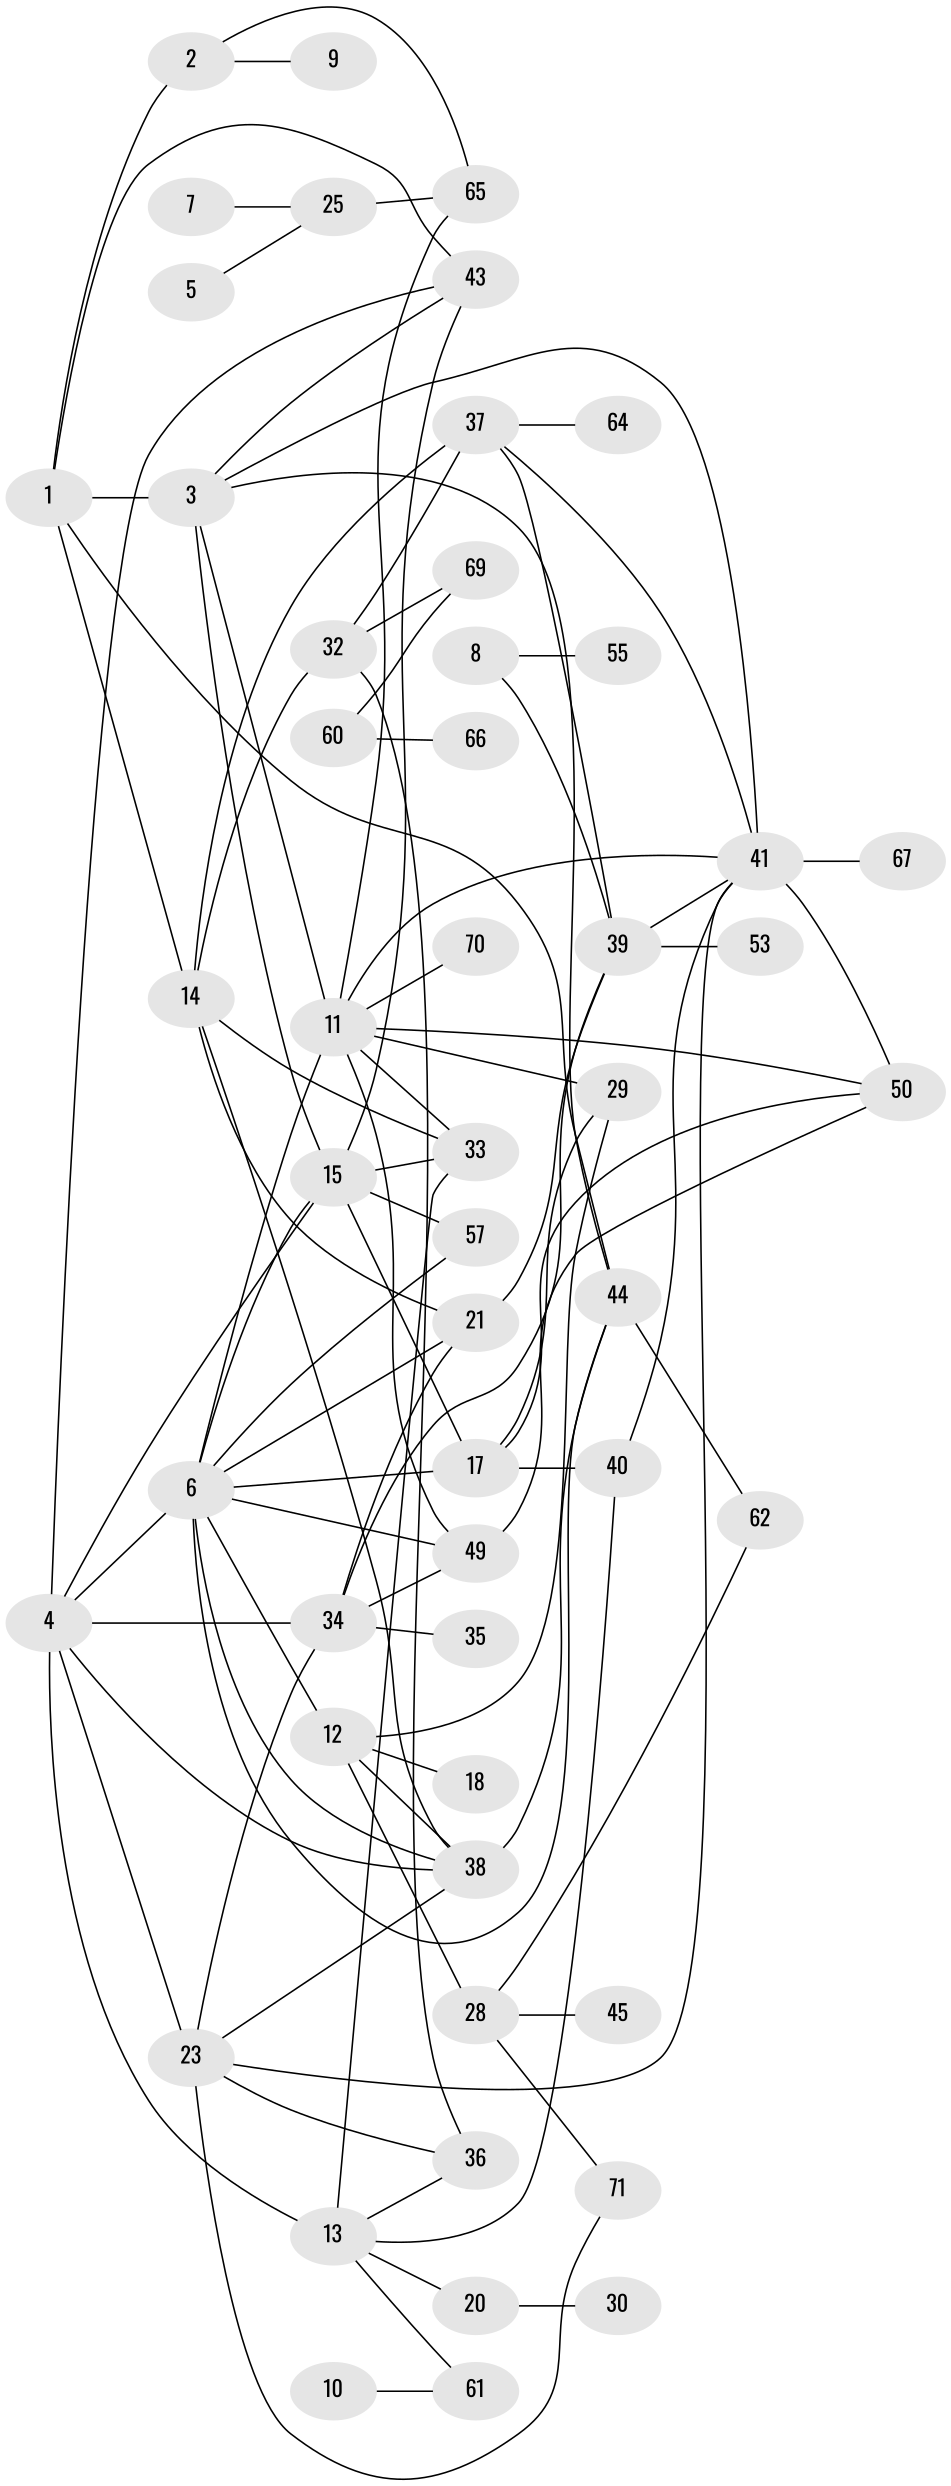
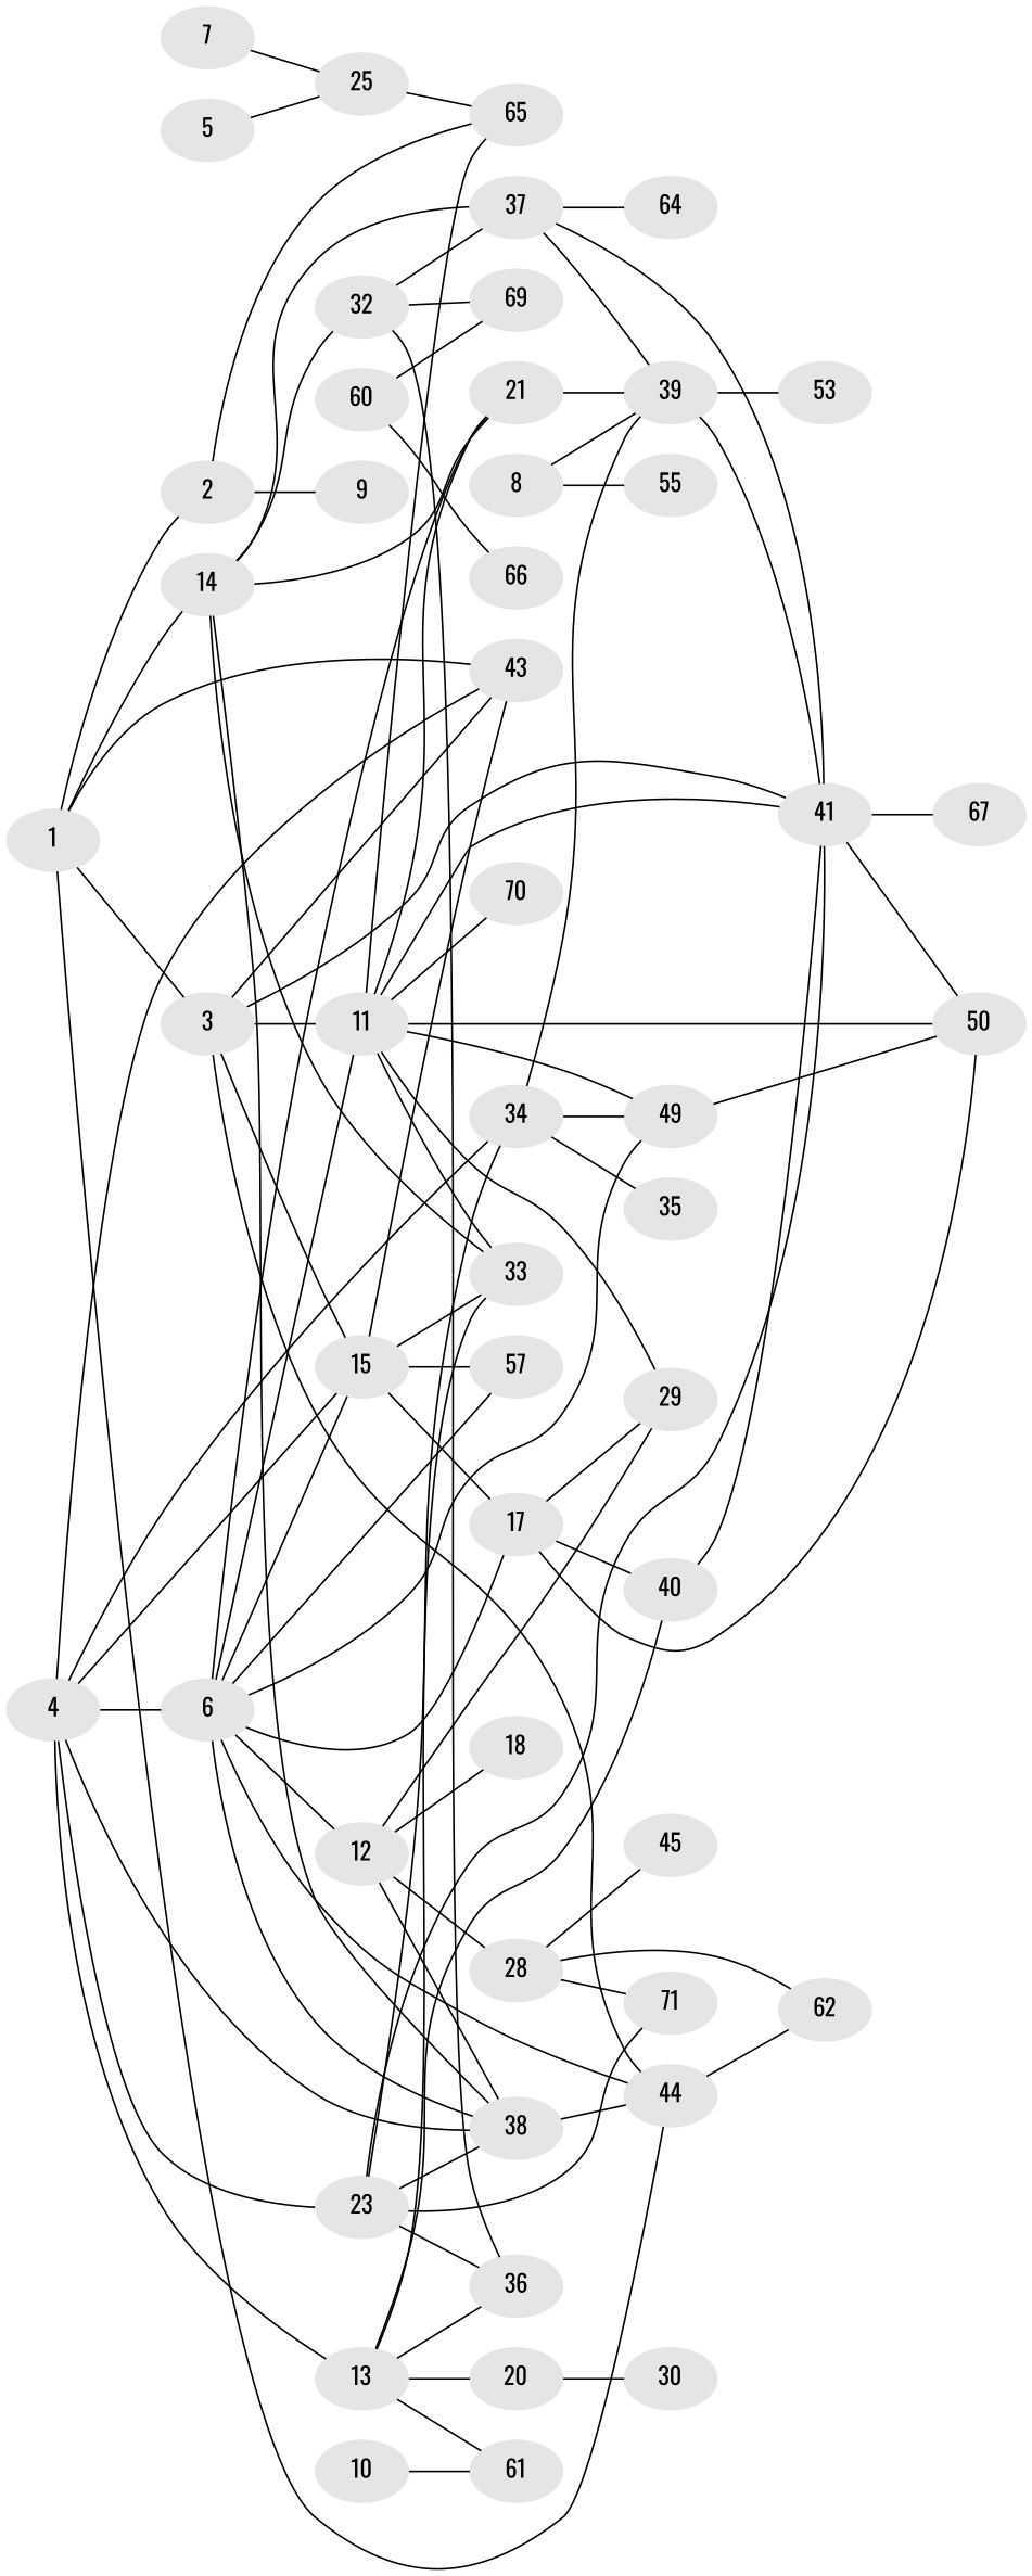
  graph {
    fontname=Oswald
    rankdir=LR
    node [color=gray90 fontname=Oswald style=filled]
    edge [fontname=Oswald weight=1.0]
    1
    2
    3
    n4 [label=14]
    43
    44
    9
    65
    11
    15
    41
    38
    21
    33
    32
    37
    62
    49
    29
    50
    70
    17
    57
    67
    4
    6
    13
    23
    n29 [label=34]
    12
    61
    20
    36
    40
    71
    39
    35
    5
    25
    18
    28
    7
    8
    55
    53
    10
    45
    30
    69
    64
    60
    66
    1 -- 2
    1 -- 3 [weight=2.0]
    1 -- n4
    1 -- 43
    1 -- 44
    2 -- 9 [weight=2.0]
    2 -- 65
    3 -- 43
    3 -- 44 [weight=3.0]
    3 -- 11
    3 -- 15
    3 -- 41
    n4 -- 38 [weight=2.0]
    n4 -- 21
    n4 -- 33
    n4 -- 32
    n4 -- 37 [weight=2.0]
    44 -- 62
    11 -- 65
    11 -- 41
-   n29 -- 21
+   11 -- 21
    11 -- 33
    11 -- 49
    11 -- 29 [weight=2.0]
    11 -- 50
    11 -- 70
    15 -- 43
    15 -- 33
    15 -- 17
    15 -- 57
    41 -- 50
    41 -- 67
    38 -- 44
    21 -- 39
    32 -- 37
    32 -- 36
    32 -- 69
    37 -- 41
    37 -- 39 [weight=2.0]
    37 -- 64 [weight=2.0]
    49 -- 50
    17 -- 29
    17 -- 50
    17 -- 40
    4 -- 43
    4 -- 15
    4 -- 38
    4 -- 6
    4 -- 13
    4 -- 23
    4 -- n29
    6 -- 44
    6 -- 11
    6 -- 15
    6 -- 38
    6 -- 21
    6 -- 49
    6 -- 17
    6 -- 57
    6 -- 12
    13 -- 33
    13 -- 61
    13 -- 20 [weight=3.0]
    13 -- 36
    13 -- 40
    23 -- 41
    23 -- 38
    23 -- n29
    23 -- 36
    23 -- 71
    n29 -- 49 [weight=3.0]
    n29 -- 39
    n29 -- 35
    12 -- 38
    12 -- 29
    12 -- 18
    12 -- 28
    20 -- 30
    40 -- 41
    39 -- 41
    39 -- 53
    5 -- 25
    25 -- 65
    28 -- 62
    28 -- 71
    28 -- 45
    7 -- 25
    8 -- 39
    8 -- 55
    10 -- 61
    60 -- 69
    60 -- 66
  }
